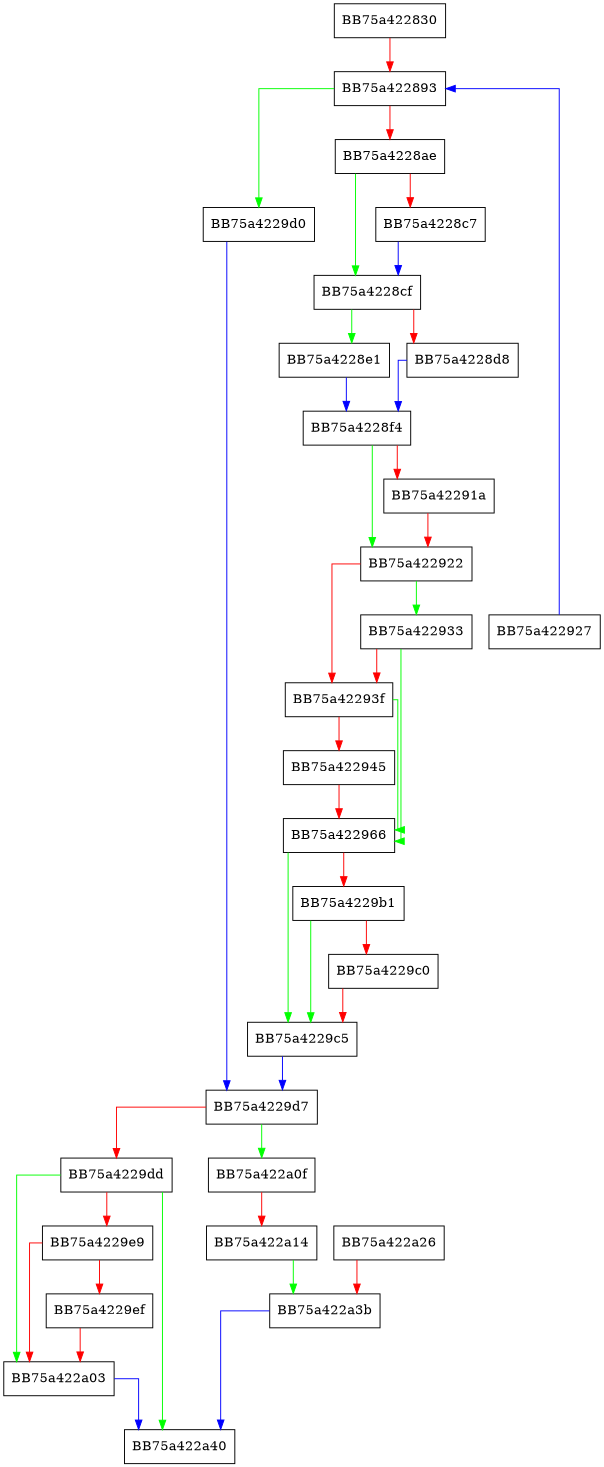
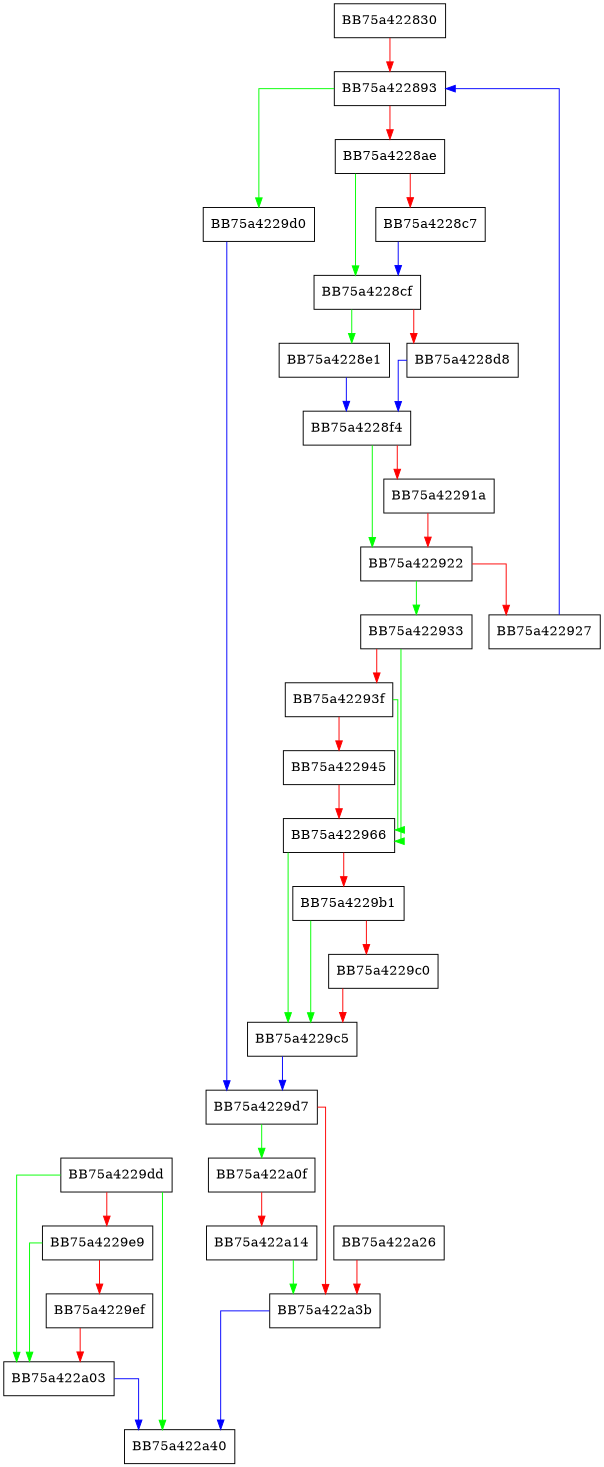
  digraph {
    splines=ortho
    node [shape=box]
    edge [color=red]
    BB75a422830
    BB75a422893
    BB75a4229d0
    BB75a4228ae
    BB75a4229d7
    BB75a4228cf
    BB75a4228c7
    BB75a422a0f
    BB75a4229dd
    BB75a4228e1
    BB75a4228d8
    BB75a4228f4
    BB75a422922
    BB75a42291a
    BB75a422933
    BB75a422927
    BB75a422966
    BB75a42293f
    BB75a4229c5
    BB75a4229b1
    BB75a422945
    BB75a4229c0
    BB75a422a14
    BB75a422a40
    BB75a422a03
    BB75a4229e9
    BB75a422a3b
    BB75a4229ef
    BB75a422a26
    BB75a422830 -> BB75a422893
    BB75a422893 -> BB75a4229d0 [color=green]
    BB75a422893 -> BB75a4228ae
    BB75a4229d0 -> BB75a4229d7 [color=blue]
    BB75a4228ae -> BB75a4228cf [color=green]
    BB75a4228ae -> BB75a4228c7
    BB75a4229d7 -> BB75a422a0f [color=green]
-   BB75a4229d7 -> BB75a4229dd
+   BB75a4229d7 -> BB75a422a3b
    BB75a4228cf -> BB75a4228e1 [color=green]
    BB75a4228cf -> BB75a4228d8
    BB75a4228c7 -> BB75a4228cf [color=blue]
    BB75a422a0f -> BB75a422a14
    BB75a4229dd -> BB75a422a40 [color=green]
    BB75a4229dd -> BB75a422a03 [color=green]
    BB75a4229dd -> BB75a4229e9
    BB75a4228e1 -> BB75a4228f4 [color=blue]
    BB75a4228d8 -> BB75a4228f4 [color=blue]
    BB75a4228f4 -> BB75a422922 [color=green]
    BB75a4228f4 -> BB75a42291a
    BB75a422922 -> BB75a422933 [color=green]
-   BB75a422922 -> BB75a42293f
+   BB75a422922 -> BB75a422927
    BB75a42291a -> BB75a422922
    BB75a422933 -> BB75a422966 [color=green]
    BB75a422933 -> BB75a42293f
    BB75a422927 -> BB75a422893 [color=blue]
    BB75a422966 -> BB75a4229c5 [color=green]
    BB75a422966 -> BB75a4229b1
    BB75a42293f -> BB75a422966 [color=green]
    BB75a42293f -> BB75a422945
    BB75a4229c5 -> BB75a4229d7 [color=blue]
    BB75a4229b1 -> BB75a4229c5 [color=green]
    BB75a4229b1 -> BB75a4229c0
    BB75a422945 -> BB75a422966
    BB75a4229c0 -> BB75a4229c5
    BB75a422a14 -> BB75a422a3b [color=green]
    BB75a422a03 -> BB75a422a40 [color=blue]
-   BB75a4229e9 -> BB75a422a03
+   BB75a4229e9 -> BB75a422a03 [color=green]
    BB75a4229e9 -> BB75a4229ef
    BB75a422a3b -> BB75a422a40 [color=blue]
    BB75a4229ef -> BB75a422a03
    BB75a422a26 -> BB75a422a3b
  }
